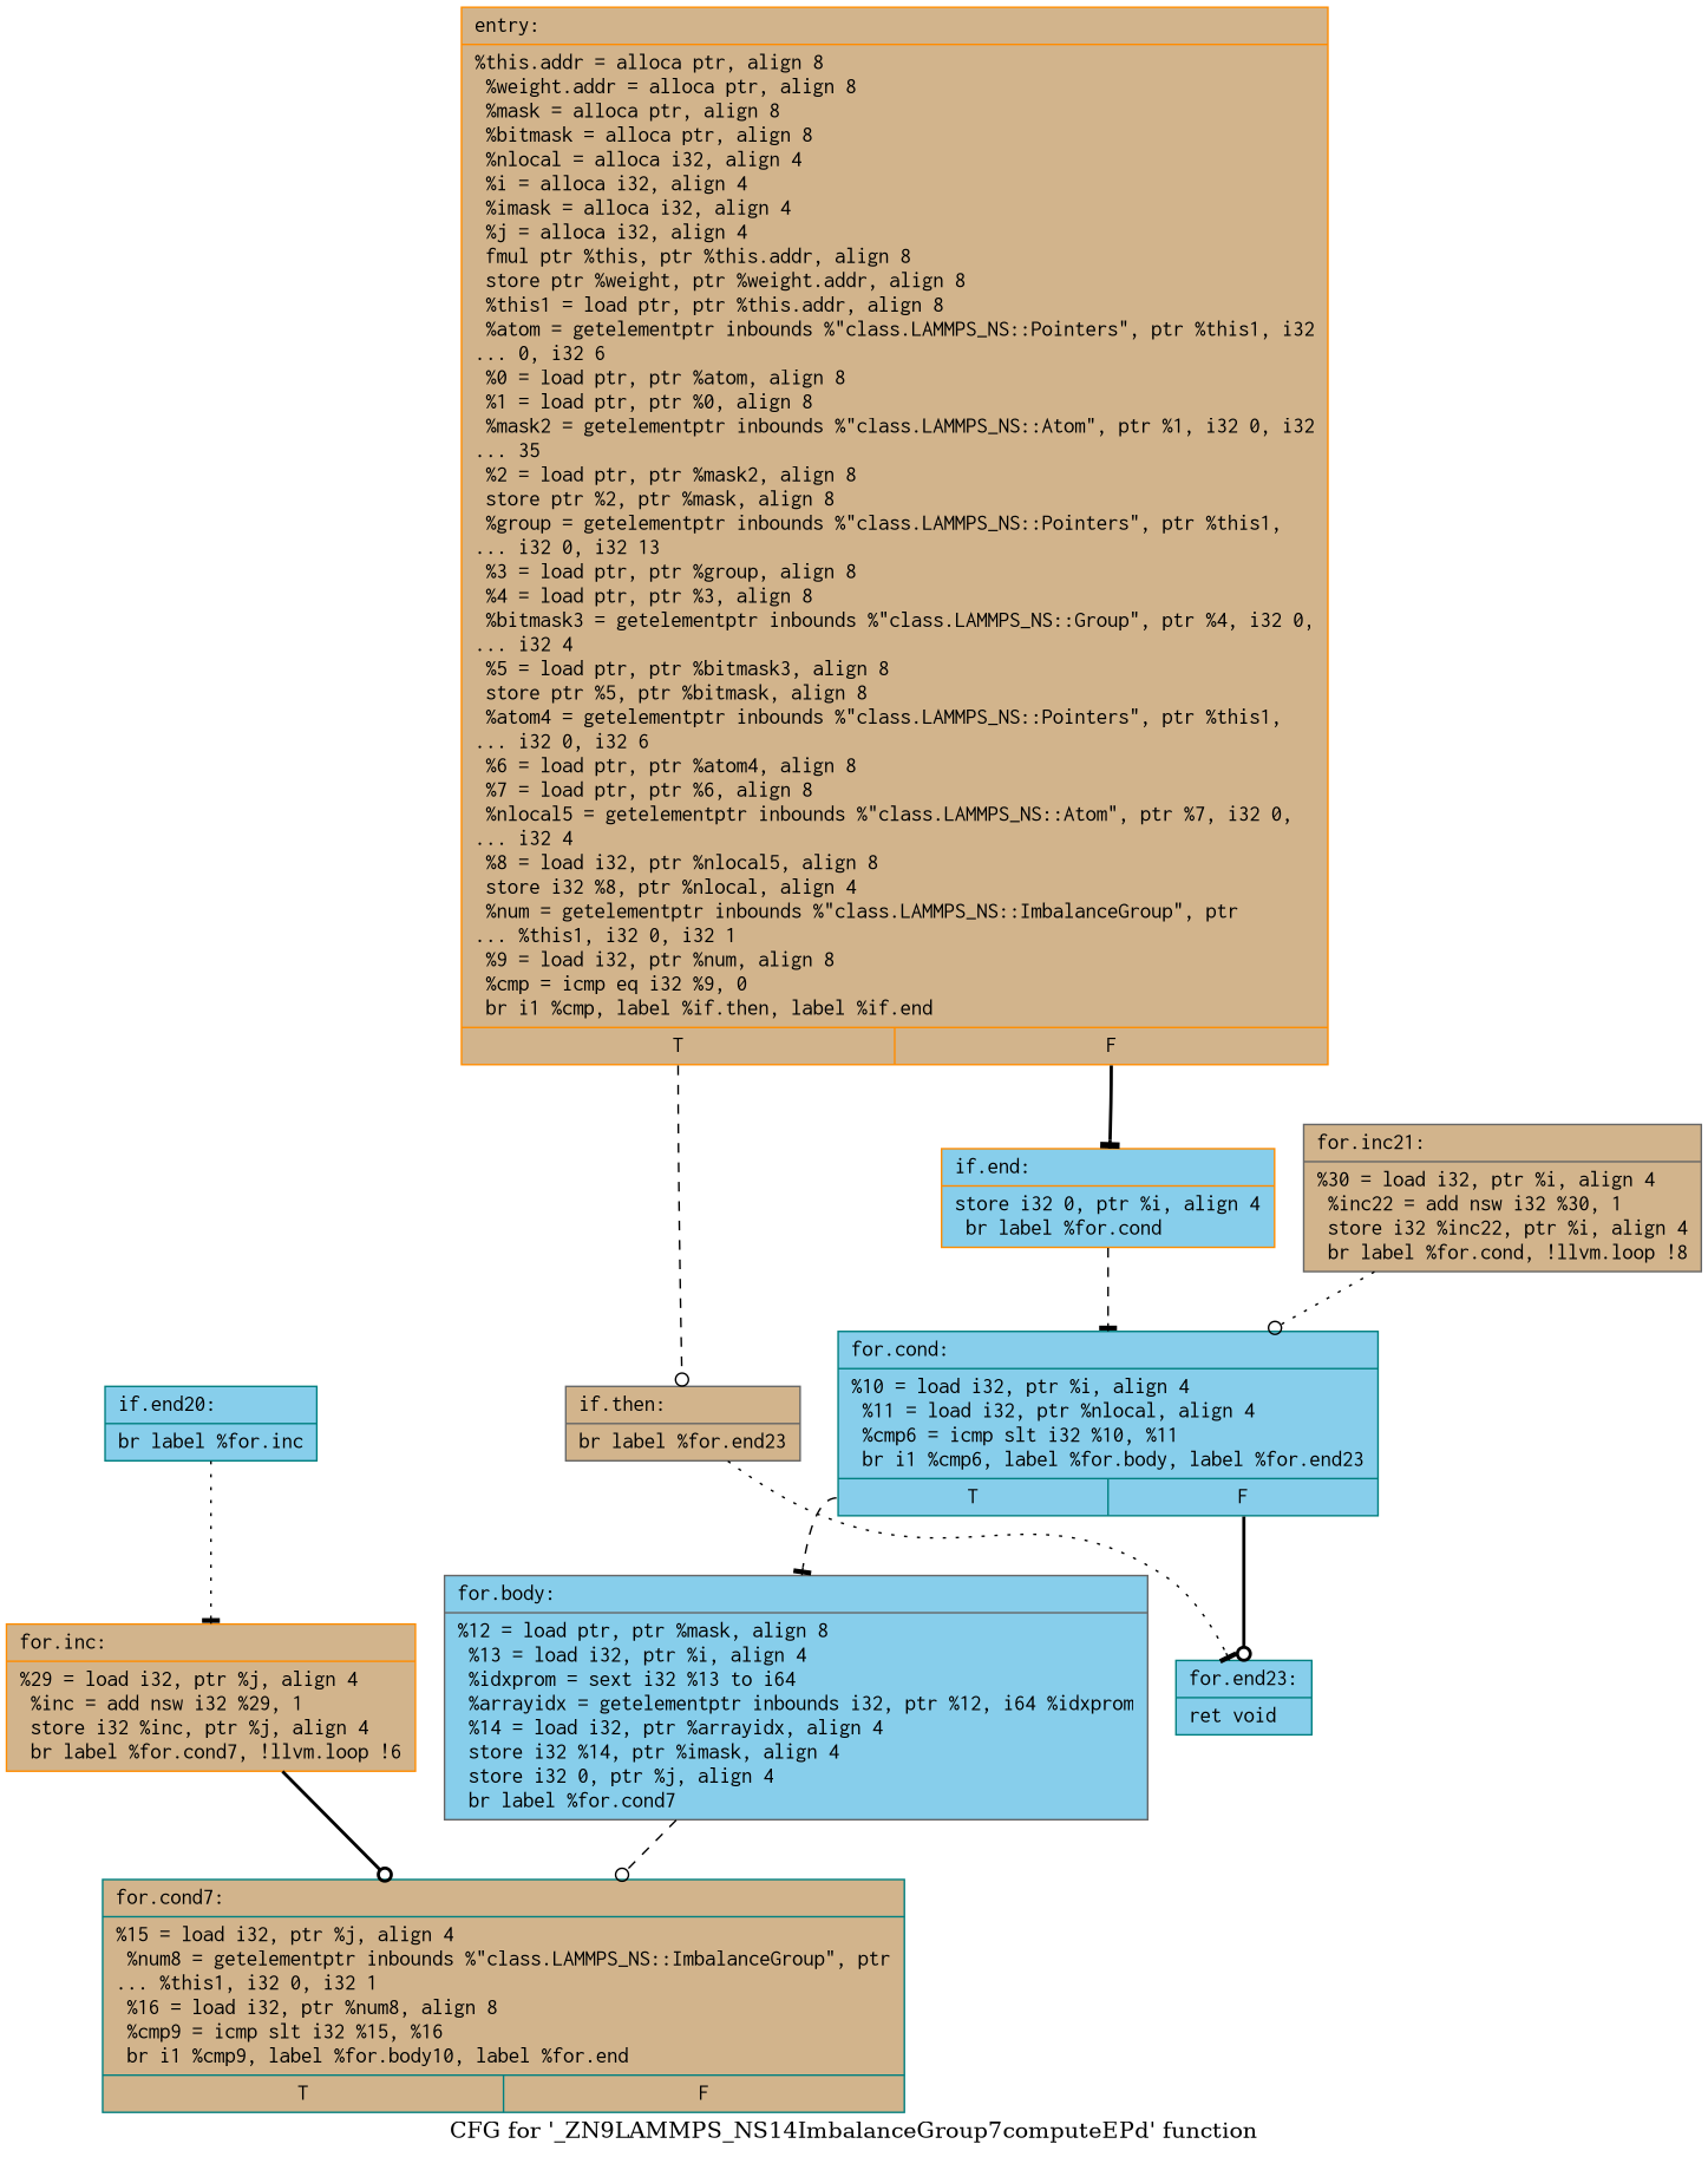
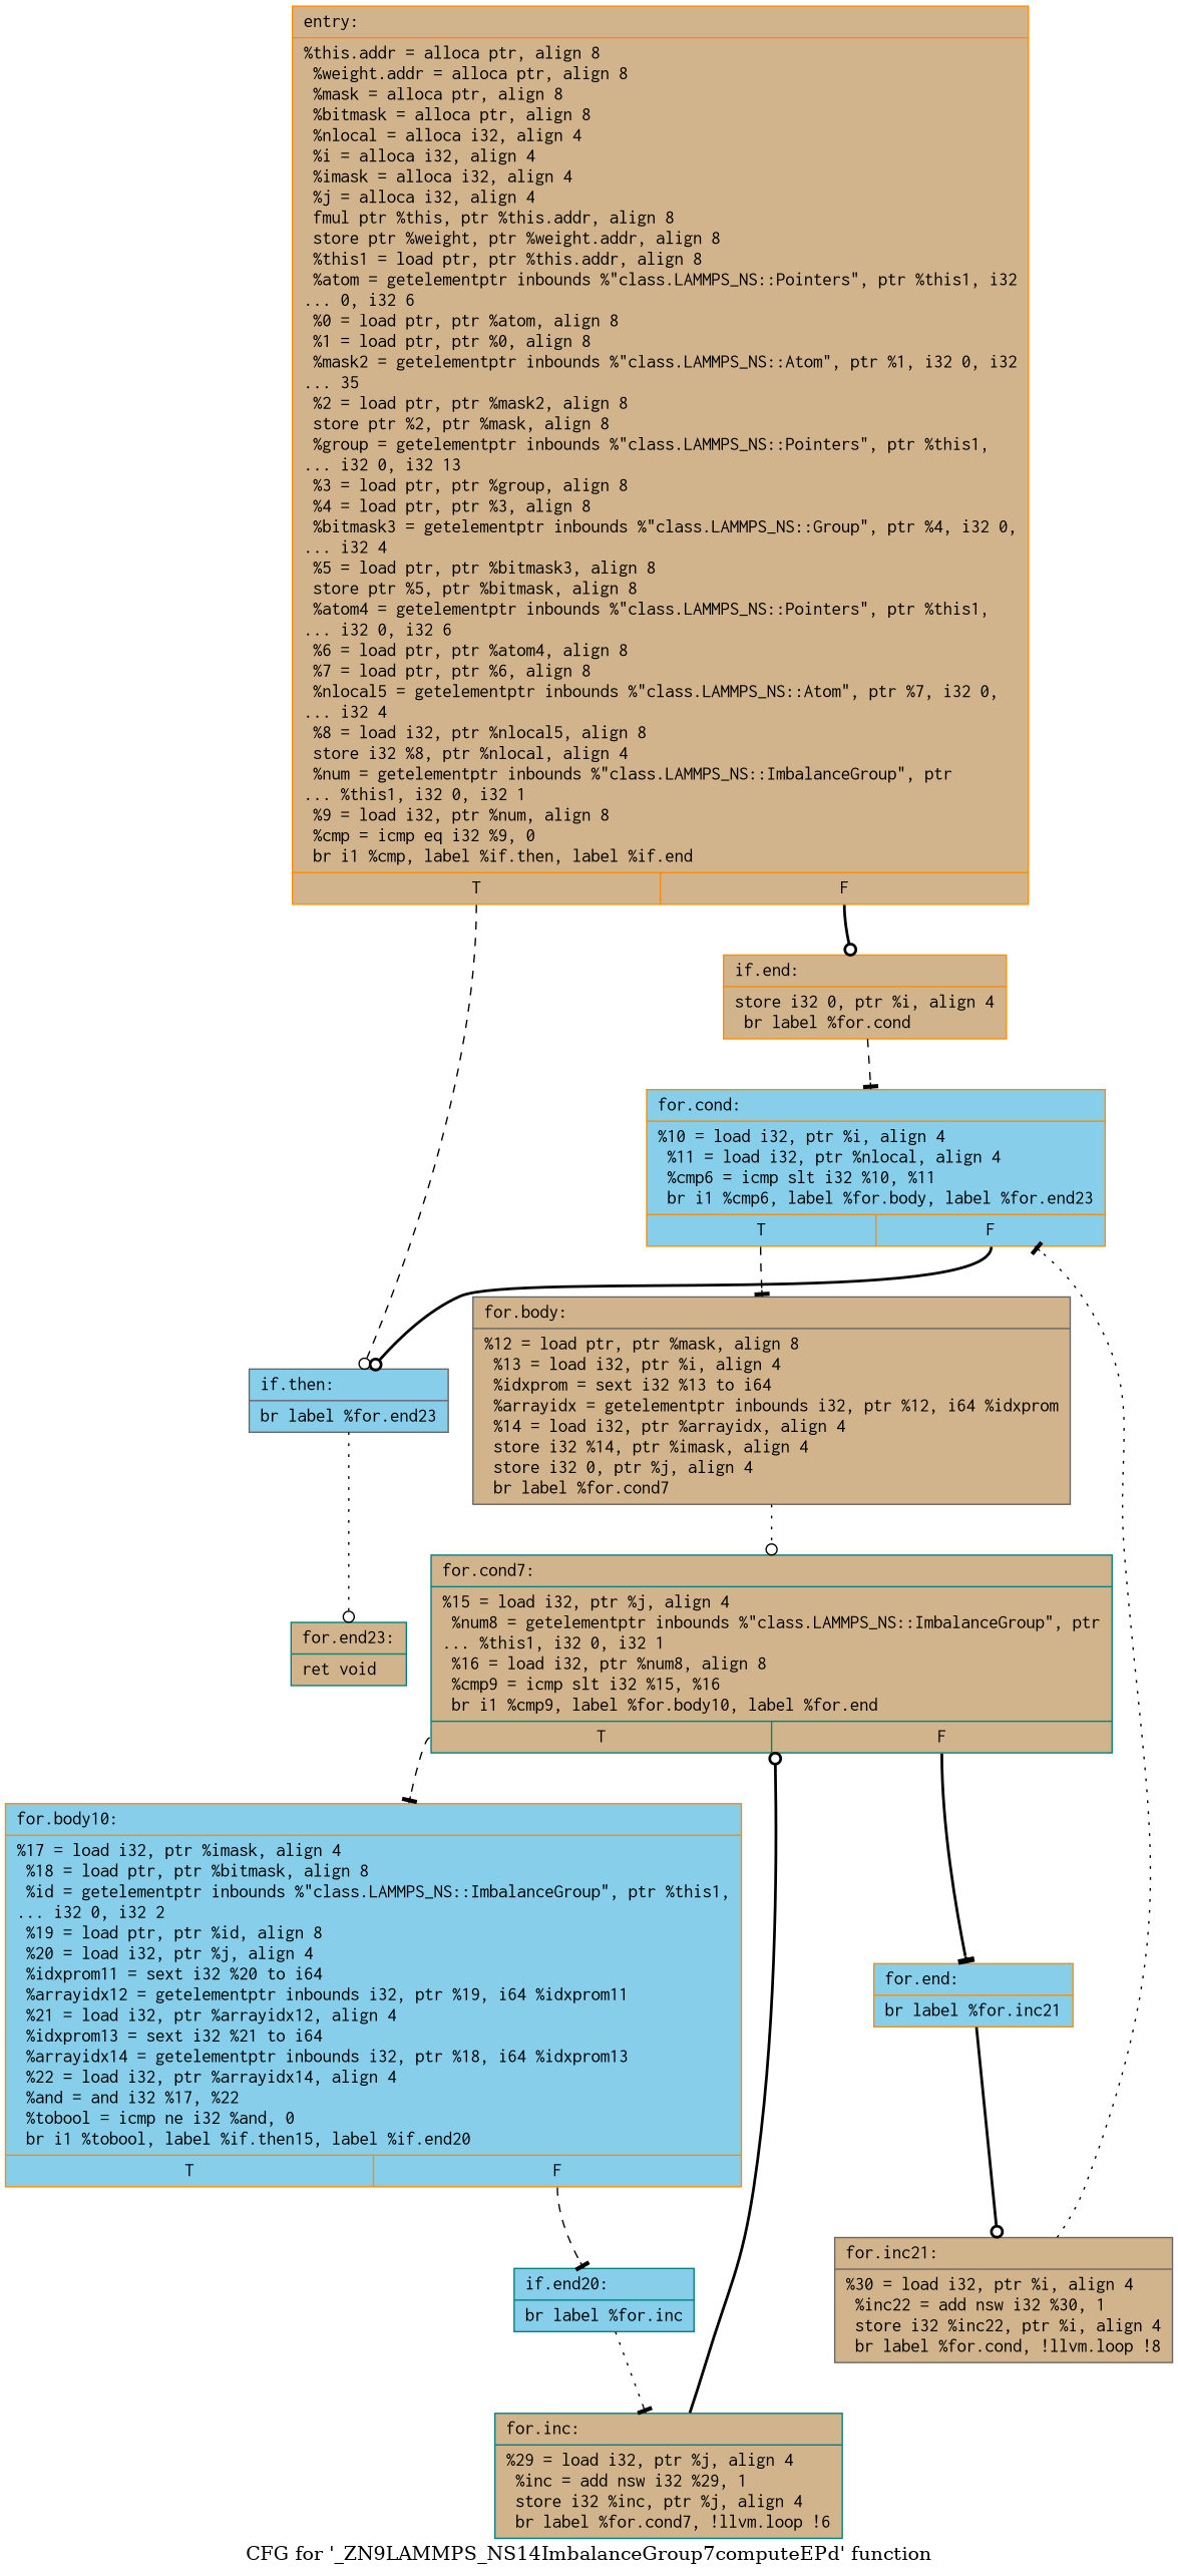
  digraph {
    label="CFG for '_ZN9LAMMPS_NS14ImbalanceGroup7computeEPd' function"
    node [color=teal fillcolor=skyblue fontname=Courier shape=record style=filled]
    edge [arrowhead=odot style=dashed]
    n1 [color=darkorange fillcolor=tan label="{entry:\l|  %this.addr = alloca ptr, align 8\l  %weight.addr = alloca ptr, align 8\l  %mask = alloca ptr, align 8\l  %bitmask = alloca ptr, align 8\l  %nlocal = alloca i32, align 4\l  %i = alloca i32, align 4\l  %imask = alloca i32, align 4\l  %j = alloca i32, align 4\l  fmul ptr %this, ptr %this.addr, align 8\l  store ptr %weight, ptr %weight.addr, align 8\l  %this1 = load ptr, ptr %this.addr, align 8\l  %atom = getelementptr inbounds %\"class.LAMMPS_NS::Pointers\", ptr %this1, i32\l... 0, i32 6\l  %0 = load ptr, ptr %atom, align 8\l  %1 = load ptr, ptr %0, align 8\l  %mask2 = getelementptr inbounds %\"class.LAMMPS_NS::Atom\", ptr %1, i32 0, i32\l... 35\l  %2 = load ptr, ptr %mask2, align 8\l  store ptr %2, ptr %mask, align 8\l  %group = getelementptr inbounds %\"class.LAMMPS_NS::Pointers\", ptr %this1,\l... i32 0, i32 13\l  %3 = load ptr, ptr %group, align 8\l  %4 = load ptr, ptr %3, align 8\l  %bitmask3 = getelementptr inbounds %\"class.LAMMPS_NS::Group\", ptr %4, i32 0,\l... i32 4\l  %5 = load ptr, ptr %bitmask3, align 8\l  store ptr %5, ptr %bitmask, align 8\l  %atom4 = getelementptr inbounds %\"class.LAMMPS_NS::Pointers\", ptr %this1,\l... i32 0, i32 6\l  %6 = load ptr, ptr %atom4, align 8\l  %7 = load ptr, ptr %6, align 8\l  %nlocal5 = getelementptr inbounds %\"class.LAMMPS_NS::Atom\", ptr %7, i32 0,\l... i32 4\l  %8 = load i32, ptr %nlocal5, align 8\l  store i32 %8, ptr %nlocal, align 4\l  %num = getelementptr inbounds %\"class.LAMMPS_NS::ImbalanceGroup\", ptr\l... %this1, i32 0, i32 1\l  %9 = load i32, ptr %num, align 8\l  %cmp = icmp eq i32 %9, 0\l  br i1 %cmp, label %if.then, label %if.end\l|{<s0>T|<s1>F}}"]
-   n2 [color=gray40 fillcolor=tan label="{if.then:\l|  br label %for.end23\l}"]
-   n3 [color=darkorange label="{if.end:\l|  store i32 0, ptr %i, align 4\l  br label %for.cond\l}"]
-   n4 [label="{for.end23:\l|  ret void\l}"]
-   n5 [label="{for.cond:\l|  %10 = load i32, ptr %i, align 4\l  %11 = load i32, ptr %nlocal, align 4\l  %cmp6 = icmp slt i32 %10, %11\l  br i1 %cmp6, label %for.body, label %for.end23\l|{<s0>T|<s1>F}}"]
-   n6 [color=gray40 label="{for.body:\l|  %12 = load ptr, ptr %mask, align 8\l  %13 = load i32, ptr %i, align 4\l  %idxprom = sext i32 %13 to i64\l  %arrayidx = getelementptr inbounds i32, ptr %12, i64 %idxprom\l  %14 = load i32, ptr %arrayidx, align 4\l  store i32 %14, ptr %imask, align 4\l  store i32 0, ptr %j, align 4\l  br label %for.cond7\l}"]
+   n2 [color=gray40 label="{if.then:\l|  br label %for.end23\l}"]
+   n3 [color=darkorange fillcolor=tan label="{if.end:\l|  store i32 0, ptr %i, align 4\l  br label %for.cond\l}"]
+   n4 [fillcolor=tan label="{for.end23:\l|  ret void\l}"]
+   n5 [color=darkorange label="{for.cond:\l|  %10 = load i32, ptr %i, align 4\l  %11 = load i32, ptr %nlocal, align 4\l  %cmp6 = icmp slt i32 %10, %11\l  br i1 %cmp6, label %for.body, label %for.end23\l|{<s0>T|<s1>F}}"]
+   n6 [color=gray40 fillcolor=tan label="{for.body:\l|  %12 = load ptr, ptr %mask, align 8\l  %13 = load i32, ptr %i, align 4\l  %idxprom = sext i32 %13 to i64\l  %arrayidx = getelementptr inbounds i32, ptr %12, i64 %idxprom\l  %14 = load i32, ptr %arrayidx, align 4\l  store i32 %14, ptr %imask, align 4\l  store i32 0, ptr %j, align 4\l  br label %for.cond7\l}"]
    n7 [fillcolor=tan label="{for.cond7:\l|  %15 = load i32, ptr %j, align 4\l  %num8 = getelementptr inbounds %\"class.LAMMPS_NS::ImbalanceGroup\", ptr\l... %this1, i32 0, i32 1\l  %16 = load i32, ptr %num8, align 8\l  %cmp9 = icmp slt i32 %15, %16\l  br i1 %cmp9, label %for.body10, label %for.end\l|{<s0>T|<s1>F}}"]
+   n8 [color=darkorange label="{for.body10:\l|  %17 = load i32, ptr %imask, align 4\l  %18 = load ptr, ptr %bitmask, align 8\l  %id = getelementptr inbounds %\"class.LAMMPS_NS::ImbalanceGroup\", ptr %this1,\l... i32 0, i32 2\l  %19 = load ptr, ptr %id, align 8\l  %20 = load i32, ptr %j, align 4\l  %idxprom11 = sext i32 %20 to i64\l  %arrayidx12 = getelementptr inbounds i32, ptr %19, i64 %idxprom11\l  %21 = load i32, ptr %arrayidx12, align 4\l  %idxprom13 = sext i32 %21 to i64\l  %arrayidx14 = getelementptr inbounds i32, ptr %18, i64 %idxprom13\l  %22 = load i32, ptr %arrayidx14, align 4\l  %and = and i32 %17, %22\l  %tobool = icmp ne i32 %and, 0\l  br i1 %tobool, label %if.then15, label %if.end20\l|{<s0>T|<s1>F}}"]
+   n9 [color=darkorange label="{for.end:\l|  br label %for.inc21\l}"]
    n10 [label="{if.end20:\l|  br label %for.inc\l}"]
    n11 [color=gray40 fillcolor=tan label="{for.inc21:\l|  %30 = load i32, ptr %i, align 4\l  %inc22 = add nsw i32 %30, 1\l  store i32 %inc22, ptr %i, align 4\l  br label %for.cond, !llvm.loop !8\l}"]
-   n12 [color=darkorange fillcolor=tan label="{for.inc:\l|  %29 = load i32, ptr %j, align 4\l  %inc = add nsw i32 %29, 1\l  store i32 %inc, ptr %j, align 4\l  br label %for.cond7, !llvm.loop !6\l}"]
+   n12 [fillcolor=tan label="{for.inc:\l|  %29 = load i32, ptr %j, align 4\l  %inc = add nsw i32 %29, 1\l  store i32 %inc, ptr %j, align 4\l  br label %for.cond7, !llvm.loop !6\l}"]
    n1 -> n2 [tailport=s0]
-   n1 -> n3 [arrowhead=tee style=bold tailport=s1]
-   n2 -> n4 [arrowhead=tee style=dotted]
+   n1 -> n3 [style=bold tailport=s1]
+   n2 -> n4 [style=dotted]
    n3 -> n5 [arrowhead=tee]
-   n5 -> n4 [style=bold tailport=s1]
+   n5 -> n2 [style=bold tailport=s1]
    n5 -> n6 [arrowhead=tee tailport=s0]
-   n6 -> n7
+   n6 -> n7 [style=dotted]
+   n7 -> n8 [arrowhead=tee tailport=s0]
+   n7 -> n9 [arrowhead=tee style=bold tailport=s1]
+   n8 -> n10 [arrowhead=tee tailport=s1]
+   n9 -> n11 [style=bold]
    n10 -> n12 [arrowhead=tee style=dotted]
-   n11 -> n5 [style=dotted]
+   n11 -> n5 [arrowhead=tee style=dotted]
    n12 -> n7 [style=bold]
  }
